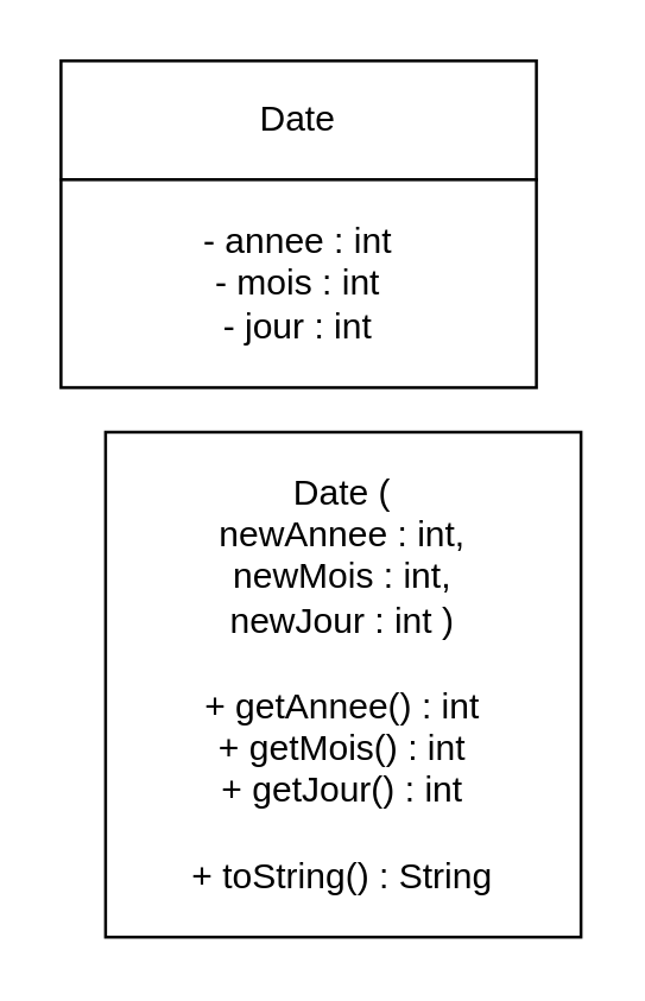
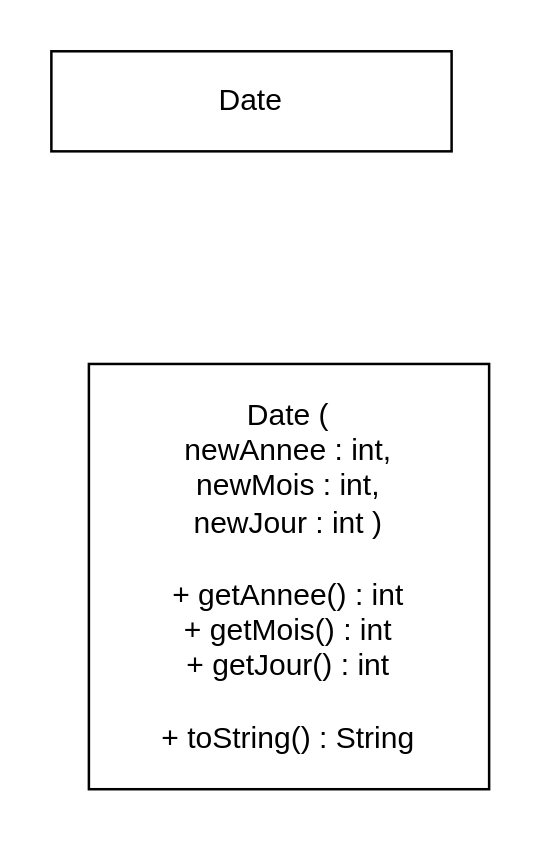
  <mxCell id="0" />
  <mxCell id="1" parent="0" />
  <mxCell id="2" value="Date" style="rounded=0;whiteSpace=wrap;html=1;" vertex="1" parent="1"><mxGeometry x="20" y="20" width="160" height="40" as="geometry" /></mxCell>
- <mxCell id="3" value="- annee : int&lt;br&gt;- mois : int&lt;br&gt;- jour : int" style="rounded=0;whiteSpace=wrap;html=1;" vertex="1" parent="1"><mxGeometry x="20" y="60" width="160" height="70" as="geometry" /></mxCell>
  <mxCell id="4" value="Date (&lt;br&gt;newAnnee : int,&lt;br&gt;newMois : int,&lt;br&gt;newJour : int )&lt;br&gt;&lt;br&gt;+ getAnnee() : int&lt;br&gt;+ getMois() : int&lt;br&gt;+ getJour() : int&lt;br&gt;&lt;br&gt;+ toString() : String" style="rounded=0;whiteSpace=wrap;html=1;" vertex="1" parent="1"><mxGeometry x="35" y="145" width="160" height="170" as="geometry" /></mxCell>
